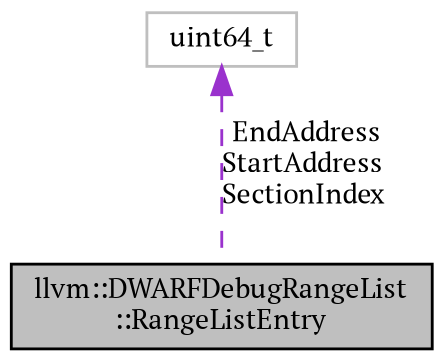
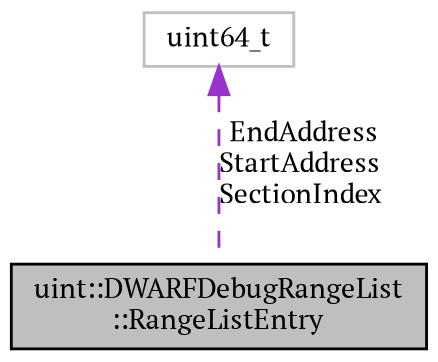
  digraph {
    fontname="PT Serif"
    node [fontname="PT Serif" fontsize=10 shape=record]
-   n1 [color=black fillcolor=grey75 fontcolor=black height=0.2 label="llvm::DWARFDebugRangeList\l::RangeListEntry" style=filled width=0.4]
+   n1 [color=black fillcolor=grey75 fontcolor=black height=0.2 label="uint::DWARFDebugRangeList\l::RangeListEntry" style=filled width=0.4]
    n2 [color=grey75 height=0.2 label=uint64_t width=0.4]
    n2 -> n1 [color=darkorchid3 dir=back fontname="PT Serif" fontsize=10 label=" EndAddress\nStartAddress\nSectionIndex" labelfontname=Helvetica labelfontsize=10 style=dashed]
  }
